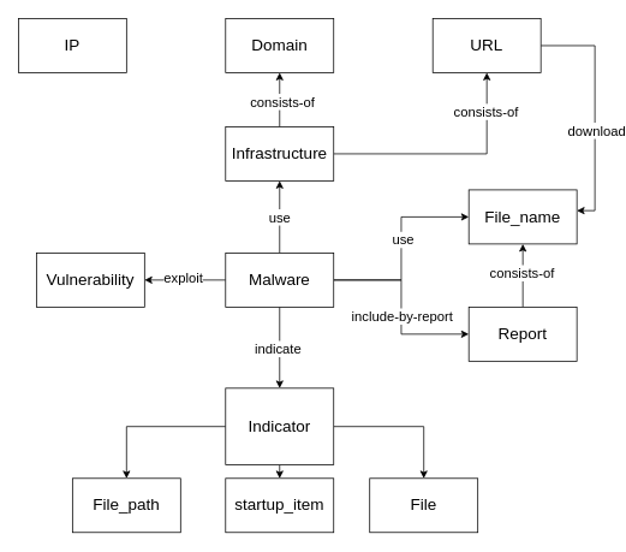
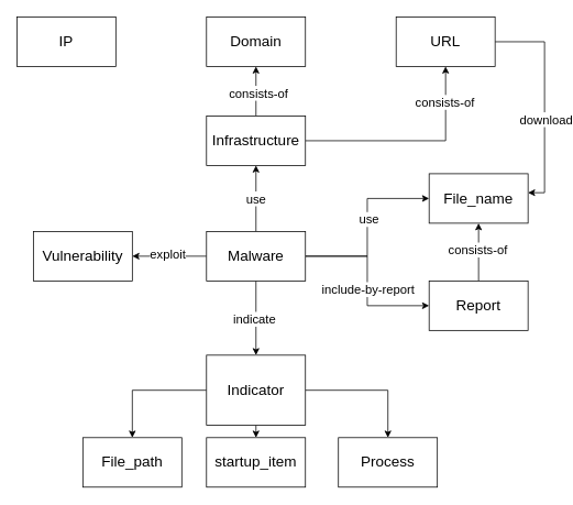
  <mxCell id="0" />
  <mxCell id="1" parent="0" />
  <mxCell id="2" value="use" style="edgeStyle=orthogonalEdgeStyle;rounded=0;orthogonalLoop=1;jettySize=auto;html=1;verticalAlign=middle;fontSize=15;" parent="1" source="11" target="16" edge="1"><mxGeometry relative="1" as="geometry" /></mxCell>
  <mxCell id="3" value="" style="edgeStyle=orthogonalEdgeStyle;rounded=0;orthogonalLoop=1;jettySize=auto;html=1;verticalAlign=middle;fontSize=15;" parent="1" source="11" target="20" edge="1"><mxGeometry relative="1" as="geometry" /></mxCell>
  <mxCell id="4" value="indicate" style="edgeLabel;html=1;align=center;verticalAlign=middle;resizable=0;points=[];fontSize=15;" parent="3" vertex="1" connectable="0"><mxGeometry x="-0.011" y="-3" relative="1" as="geometry"><mxPoint as="offset" /></mxGeometry></mxCell>
  <mxCell id="5" value="" style="edgeStyle=orthogonalEdgeStyle;rounded=0;orthogonalLoop=1;jettySize=auto;html=1;verticalAlign=middle;fontSize=15;" parent="1" source="11" target="23" edge="1"><mxGeometry relative="1" as="geometry" /></mxCell>
  <mxCell id="6" value="include-by-report" style="edgeLabel;html=1;align=center;verticalAlign=middle;resizable=0;points=[];fontSize=15;" parent="5" vertex="1" connectable="0"><mxGeometry x="0.081" relative="1" as="geometry"><mxPoint as="offset" /></mxGeometry></mxCell>
  <mxCell id="7" value="" style="edgeStyle=orthogonalEdgeStyle;rounded=0;orthogonalLoop=1;jettySize=auto;html=1;verticalAlign=middle;fontSize=15;" parent="1" source="11" target="24" edge="1"><mxGeometry relative="1" as="geometry" /></mxCell>
  <mxCell id="8" value="exploit" style="edgeLabel;html=1;align=center;verticalAlign=middle;resizable=0;points=[];fontSize=15;" parent="7" vertex="1" connectable="0"><mxGeometry x="0.067" y="-4" relative="1" as="geometry"><mxPoint as="offset" /></mxGeometry></mxCell>
  <mxCell id="9" style="edgeStyle=orthogonalEdgeStyle;rounded=0;orthogonalLoop=1;jettySize=auto;html=1;exitX=1;exitY=0.5;exitDx=0;exitDy=0;entryX=0;entryY=0.5;entryDx=0;entryDy=0;verticalAlign=middle;fontSize=15;" parent="1" source="11" target="33" edge="1"><mxGeometry relative="1" as="geometry" /></mxCell>
  <mxCell id="10" value="use" style="edgeLabel;html=1;align=center;verticalAlign=middle;resizable=0;points=[];fontSize=15;" parent="9" vertex="1" connectable="0"><mxGeometry x="0.104" y="-1" relative="1" as="geometry"><mxPoint as="offset" /></mxGeometry></mxCell>
  <mxCell id="11" value="Malware" style="rounded=0;whiteSpace=wrap;html=1;verticalAlign=middle;flipH=0;flipV=1;fontSize=18;" parent="1" vertex="1"><mxGeometry x="250" y="280" width="120" height="60" as="geometry" /></mxCell>
  <mxCell id="12" value="" style="edgeStyle=orthogonalEdgeStyle;rounded=0;orthogonalLoop=1;jettySize=auto;html=1;verticalAlign=middle;fontSize=15;" parent="1" source="16" target="26" edge="1"><mxGeometry relative="1" as="geometry" /></mxCell>
  <mxCell id="13" value="consists-of" style="edgeLabel;html=1;align=center;verticalAlign=middle;resizable=0;points=[];fontSize=15;" parent="12" vertex="1" connectable="0"><mxGeometry x="-0.017" y="-2" relative="1" as="geometry"><mxPoint as="offset" /></mxGeometry></mxCell>
  <mxCell id="14" value="" style="edgeStyle=orthogonalEdgeStyle;rounded=0;orthogonalLoop=1;jettySize=auto;html=1;verticalAlign=middle;fontSize=15;" parent="1" source="16" target="29" edge="1"><mxGeometry relative="1" as="geometry" /></mxCell>
  <mxCell id="15" value="consists-of" style="edgeLabel;html=1;align=center;verticalAlign=middle;resizable=0;points=[];fontSize=15;" parent="14" vertex="1" connectable="0"><mxGeometry x="0.681" y="2" relative="1" as="geometry"><mxPoint y="1" as="offset" /></mxGeometry></mxCell>
  <mxCell id="16" value="Infrastructure" style="whiteSpace=wrap;html=1;rounded=0;verticalAlign=middle;flipH=0;flipV=1;fontSize=18;" parent="1" vertex="1"><mxGeometry x="250" y="140" width="120" height="60" as="geometry" /></mxCell>
  <mxCell id="17" value="" style="edgeStyle=orthogonalEdgeStyle;rounded=0;orthogonalLoop=1;jettySize=auto;html=1;verticalAlign=middle;fontSize=15;" parent="1" source="20" target="30" edge="1"><mxGeometry relative="1" as="geometry" /></mxCell>
  <mxCell id="18" style="edgeStyle=orthogonalEdgeStyle;rounded=0;orthogonalLoop=1;jettySize=auto;html=1;exitX=0.5;exitY=1;exitDx=0;exitDy=0;entryX=0.5;entryY=0;entryDx=0;entryDy=0;verticalAlign=middle;fontSize=15;" parent="1" source="20" target="32" edge="1"><mxGeometry relative="1" as="geometry" /></mxCell>
  <mxCell id="19" style="edgeStyle=orthogonalEdgeStyle;rounded=0;orthogonalLoop=1;jettySize=auto;html=1;exitX=1;exitY=0.5;exitDx=0;exitDy=0;verticalAlign=middle;fontSize=15;" parent="1" source="20" target="31" edge="1"><mxGeometry relative="1" as="geometry" /></mxCell>
  <mxCell id="20" value="Indicator" style="whiteSpace=wrap;html=1;rounded=0;verticalAlign=middle;flipH=0;flipV=1;fontSize=18;" parent="1" vertex="1"><mxGeometry x="250" y="430" width="120" height="85" as="geometry" /></mxCell>
  <mxCell id="21" style="edgeStyle=orthogonalEdgeStyle;rounded=0;orthogonalLoop=1;jettySize=auto;html=1;exitX=0.5;exitY=0;exitDx=0;exitDy=0;entryX=0.5;entryY=1;entryDx=0;entryDy=0;verticalAlign=middle;fontSize=15;" parent="1" source="23" target="33" edge="1"><mxGeometry relative="1" as="geometry" /></mxCell>
  <mxCell id="22" value="consists-of" style="edgeLabel;html=1;align=center;verticalAlign=middle;resizable=0;points=[];fontSize=15;" parent="21" vertex="1" connectable="0"><mxGeometry x="0.129" y="2" relative="1" as="geometry"><mxPoint y="1" as="offset" /></mxGeometry></mxCell>
  <mxCell id="23" value="Report" style="whiteSpace=wrap;html=1;rounded=0;verticalAlign=middle;flipH=0;flipV=1;fontSize=18;" parent="1" vertex="1"><mxGeometry x="520" y="340" width="120" height="60" as="geometry" /></mxCell>
  <mxCell id="24" value="Vulnerability" style="whiteSpace=wrap;html=1;rounded=0;verticalAlign=middle;flipH=0;flipV=1;fontSize=18;" parent="1" vertex="1"><mxGeometry x="40" y="280" width="120" height="60" as="geometry" /></mxCell>
  <mxCell id="25" value="IP" style="whiteSpace=wrap;html=1;rounded=0;verticalAlign=middle;flipH=0;flipV=1;fontSize=18;" parent="1" vertex="1"><mxGeometry x="20" y="20" width="120" height="60" as="geometry" /></mxCell>
  <mxCell id="26" value="Domain" style="whiteSpace=wrap;html=1;rounded=0;verticalAlign=middle;flipH=0;flipV=1;fontSize=18;" parent="1" vertex="1"><mxGeometry x="250" y="20" width="120" height="60" as="geometry" /></mxCell>
  <mxCell id="27" style="edgeStyle=orthogonalEdgeStyle;rounded=0;orthogonalLoop=1;jettySize=auto;html=1;exitX=1;exitY=0.5;exitDx=0;exitDy=0;entryX=1;entryY=0.617;entryDx=0;entryDy=0;entryPerimeter=0;verticalAlign=middle;fontSize=15;" parent="1" source="29" target="33" edge="1"><mxGeometry relative="1" as="geometry" /></mxCell>
  <mxCell id="28" value="download" style="edgeLabel;html=1;align=center;verticalAlign=middle;resizable=0;points=[];fontSize=15;" parent="27" vertex="1" connectable="0"><mxGeometry x="0.16" y="1" relative="1" as="geometry"><mxPoint as="offset" /></mxGeometry></mxCell>
  <mxCell id="29" value="URL" style="whiteSpace=wrap;html=1;rounded=0;verticalAlign=middle;flipH=0;flipV=1;fontSize=18;" parent="1" vertex="1"><mxGeometry x="480" y="20" width="120" height="60" as="geometry" /></mxCell>
- <mxCell id="30" value="File_path" style="whiteSpace=wrap;html=1;rounded=0;verticalAlign=middle;flipH=0;flipV=1;fontSize=18;" parent="1" vertex="1"><mxGeometry x="80" y="530" width="120" height="60" as="geometry" /></mxCell>
- <mxCell id="31" value="File" style="whiteSpace=wrap;html=1;rounded=0;verticalAlign=middle;flipH=0;flipV=1;fontSize=18;" parent="1" vertex="1"><mxGeometry x="410" y="530" width="120" height="60" as="geometry" /></mxCell>
+ <mxCell id="30" value="File_path" style="whiteSpace=wrap;html=1;rounded=0;verticalAlign=middle;flipH=0;flipV=1;fontSize=18;" parent="1" vertex="1"><mxGeometry x="100" y="530" width="120" height="60" as="geometry" /></mxCell>
+ <mxCell id="31" value="Process" style="whiteSpace=wrap;html=1;rounded=0;verticalAlign=middle;flipH=0;flipV=1;fontSize=18;" parent="1" vertex="1"><mxGeometry x="410" y="530" width="120" height="60" as="geometry" /></mxCell>
  <mxCell id="32" value="startup_item" style="whiteSpace=wrap;html=1;rounded=0;verticalAlign=middle;flipH=0;flipV=1;fontSize=18;" parent="1" vertex="1"><mxGeometry x="250" y="530" width="120" height="60" as="geometry" /></mxCell>
  <mxCell id="33" value="File_name" style="whiteSpace=wrap;html=1;rounded=0;verticalAlign=middle;flipH=0;flipV=1;fontSize=18;" parent="1" vertex="1"><mxGeometry x="520" y="210" width="120" height="60" as="geometry" /></mxCell>
